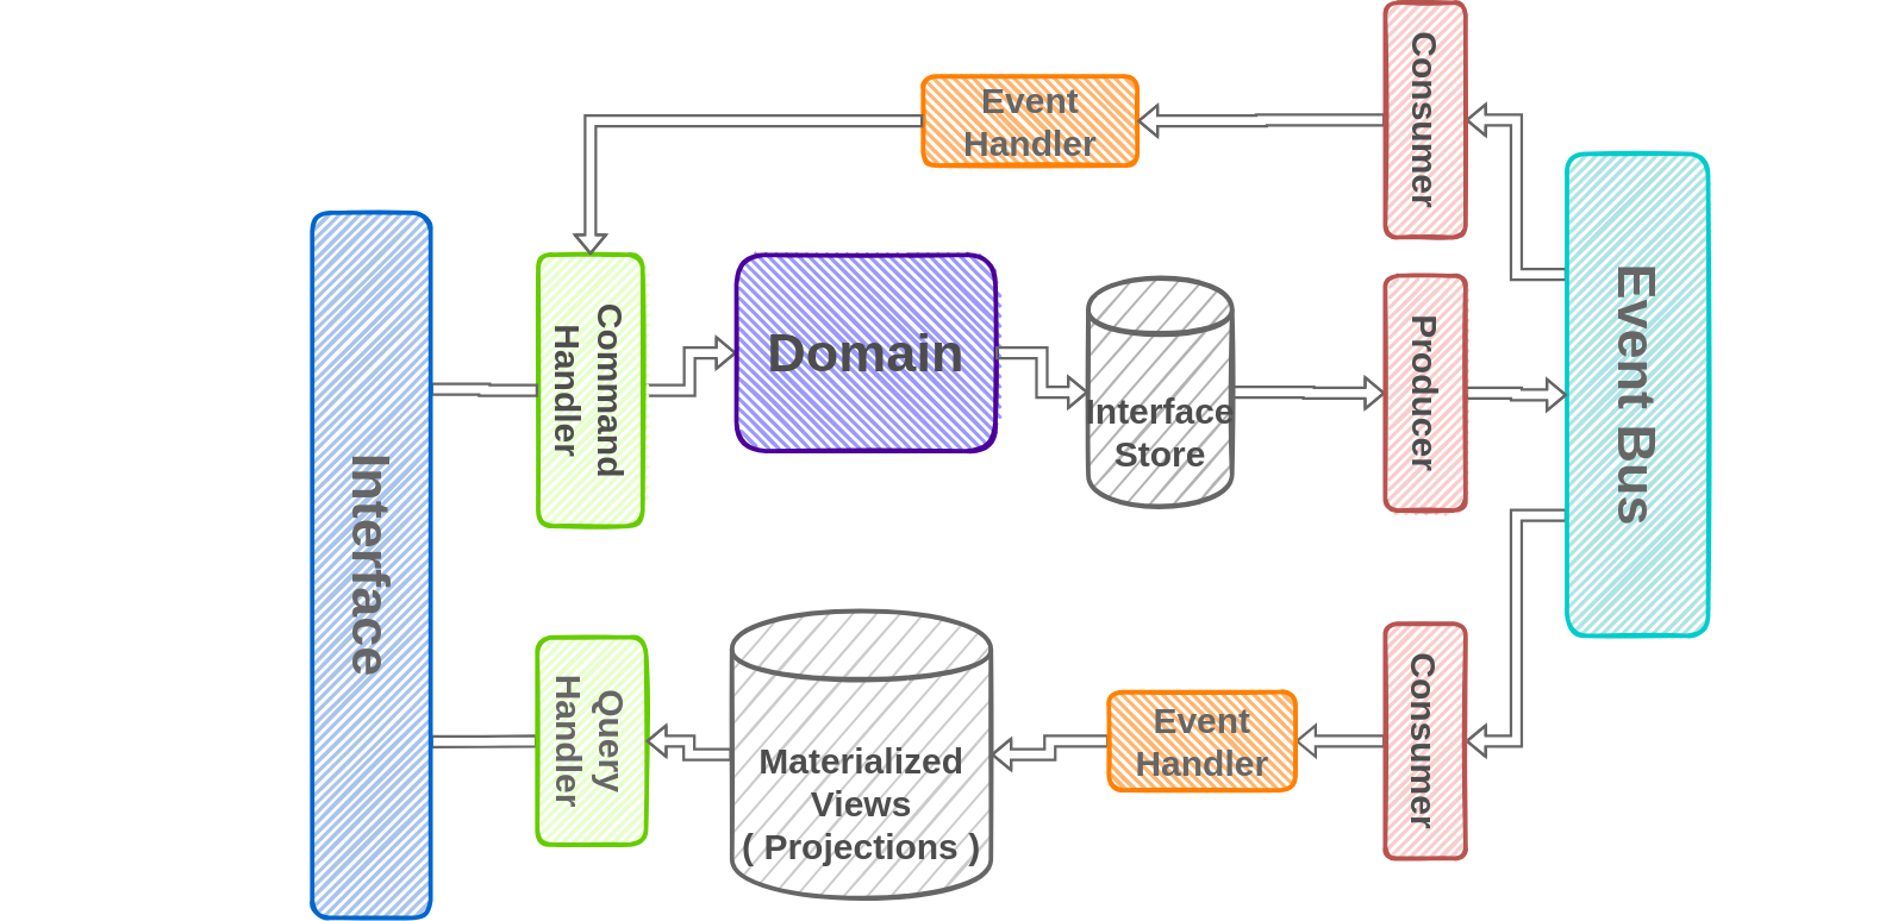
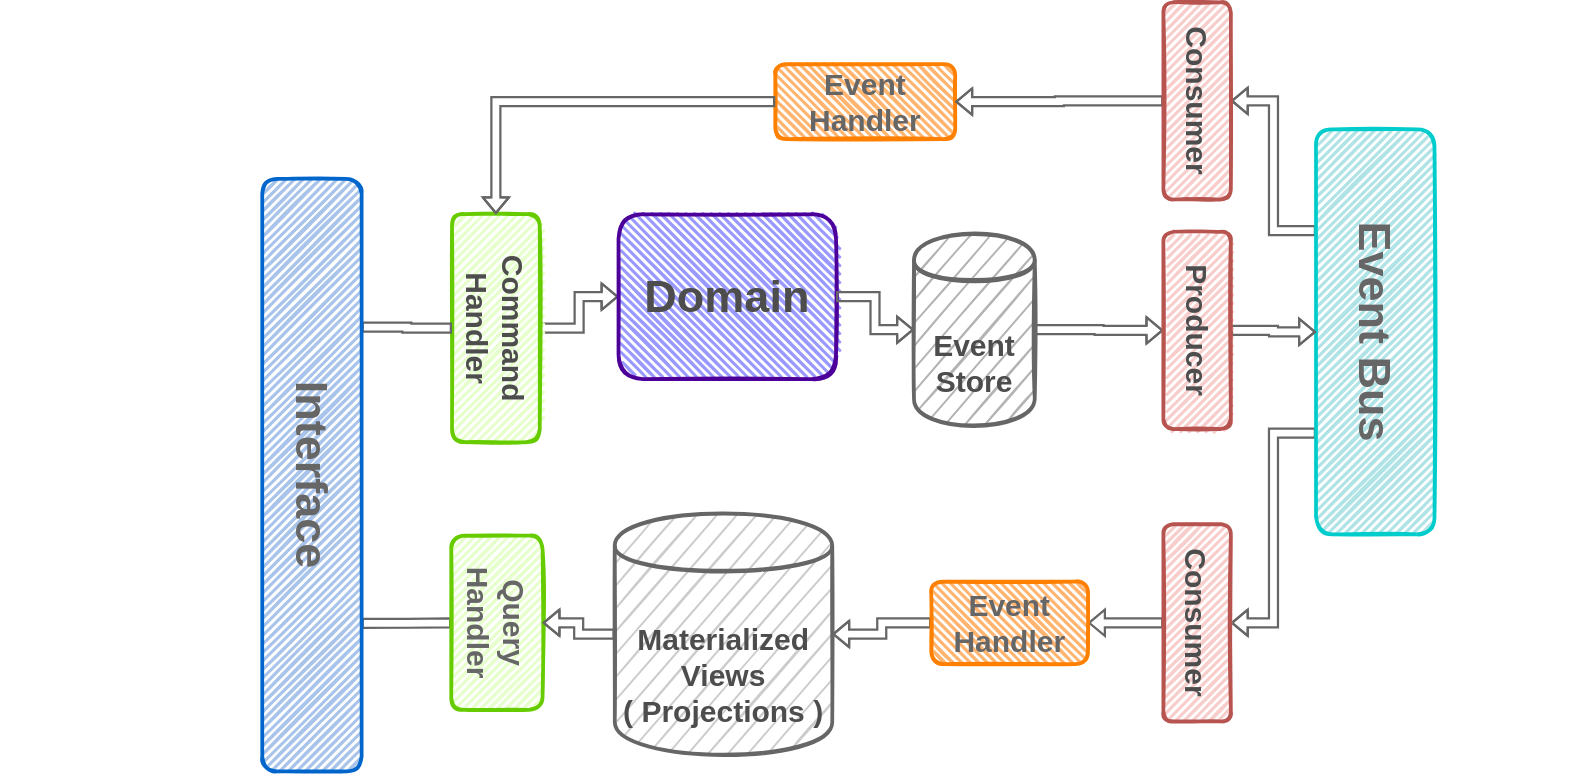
  <mxCell id="0" />
  <mxCell id="1" parent="0" />
  <mxCell id="2" style="edgeStyle=orthogonalEdgeStyle;rounded=0;orthogonalLoop=1;jettySize=auto;html=1;exitX=1;exitY=0.5;exitDx=0;exitDy=0;entryX=0.5;entryY=1;entryDx=0;entryDy=0;strokeWidth=3;fontSize=25;fontColor=#666666;startArrow=none;shape=flexArrow;startFill=0;strokeColor=#666666;" edge="1" parent="1" source="3" target="22"><mxGeometry relative="1" as="geometry" /></mxCell>
- <mxCell id="3" value="&lt;font color=&quot;#4d4d4d&quot; style=&quot;font-size: 40px;&quot;&gt;&lt;b&gt;Interface Store&lt;/b&gt;&lt;/font&gt;" style="shape=datastore;whiteSpace=wrap;html=1;sketch=1;fillColor=#B3B3B3;strokeColor=#666666;strokeWidth=5;" vertex="1" parent="1"><mxGeometry x="1218" y="245.75" width="161" height="256.5" as="geometry" /></mxCell>
+ <mxCell id="3" value="&lt;font color=&quot;#4d4d4d&quot; style=&quot;font-size: 40px;&quot;&gt;&lt;b&gt;Event Store&lt;/b&gt;&lt;/font&gt;" style="shape=datastore;whiteSpace=wrap;html=1;sketch=1;fillColor=#B3B3B3;strokeColor=#666666;strokeWidth=5;" vertex="1" parent="1"><mxGeometry x="1218" y="245.75" width="161" height="256.5" as="geometry" /></mxCell>
  <mxCell id="4" style="edgeStyle=orthogonalEdgeStyle;shape=flexArrow;rounded=0;orthogonalLoop=1;jettySize=auto;html=1;exitX=0.5;exitY=1;exitDx=0;exitDy=0;strokeWidth=3;fontSize=25;fontColor=#666666;strokeColor=#666666;" edge="1" parent="1" source="24" target="16"><mxGeometry relative="1" as="geometry" /></mxCell>
  <mxCell id="5" style="edgeStyle=orthogonalEdgeStyle;shape=flexArrow;rounded=0;orthogonalLoop=1;jettySize=auto;html=1;exitX=0.75;exitY=1;exitDx=0;exitDy=0;entryX=0.5;entryY=0;entryDx=0;entryDy=0;strokeWidth=3;fontSize=25;fontColor=#666666;startArrow=none;startFill=0;strokeColor=#666666;" edge="1" parent="1" source="7" target="24"><mxGeometry relative="1" as="geometry" /></mxCell>
  <mxCell id="6" style="edgeStyle=orthogonalEdgeStyle;shape=flexArrow;rounded=0;orthogonalLoop=1;jettySize=auto;html=1;exitX=0.25;exitY=1;exitDx=0;exitDy=0;entryX=0.5;entryY=0;entryDx=0;entryDy=0;strokeWidth=3;fontSize=25;fontColor=#666666;startArrow=none;startFill=0;strokeColor=#666666;" edge="1" parent="1" source="7" target="26"><mxGeometry relative="1" as="geometry" /></mxCell>
  <mxCell id="7" value="&lt;font color=&quot;#666666&quot; style=&quot;font-size: 60px;&quot;&gt;&lt;b&gt;Event Bus&lt;/b&gt;&lt;/font&gt;" style="rounded=1;whiteSpace=wrap;html=1;strokeWidth=5;fillWeight=4;hachureGap=8;hachureAngle=45;fillColor=#b0e3e6;sketch=1;strokeColor=#00CCCC;rotation=90;" vertex="1" parent="1"><mxGeometry x="1563" y="298" width="540" height="158" as="geometry" /></mxCell>
  <mxCell id="8" style="edgeStyle=orthogonalEdgeStyle;shape=flexArrow;rounded=0;orthogonalLoop=1;jettySize=auto;html=1;exitX=0.5;exitY=0;exitDx=0;exitDy=0;strokeWidth=3;fontSize=25;fontColor=#666666;startArrow=none;startFill=0;strokeColor=#666666;" edge="1" parent="1" source="9" target="21"><mxGeometry relative="1" as="geometry" /></mxCell>
  <mxCell id="9" value="&lt;font size=&quot;1&quot; color=&quot;#4d4d4d&quot; style=&quot;&quot;&gt;&lt;b style=&quot;font-size: 40px;&quot;&gt;Command Handler&lt;/b&gt;&lt;/font&gt;" style="rounded=1;whiteSpace=wrap;html=1;strokeWidth=5;fillWeight=4;hachureGap=8;hachureAngle=45;fillColor=#E6FFCC;sketch=1;strokeColor=#66CC00;rotation=90;" vertex="1" parent="1"><mxGeometry x="508.5" y="313.5" width="304" height="117" as="geometry" /></mxCell>
  <mxCell id="10" value="&lt;font color=&quot;#666666&quot; style=&quot;&quot;&gt;&lt;font style=&quot;font-size: 40px;&quot;&gt;&lt;b&gt;Event Handler&lt;/b&gt;&lt;/font&gt;&lt;br&gt;&lt;/font&gt;" style="rounded=1;whiteSpace=wrap;html=1;strokeWidth=5;fillWeight=4;hachureGap=8;hachureAngle=45;fillColor=#FFB570;sketch=1;strokeColor=#FF8000;rotation=0;" vertex="1" parent="1"><mxGeometry x="1033" y="20" width="240" height="100" as="geometry" /></mxCell>
  <mxCell id="11" value="" style="edgeStyle=segmentEdgeStyle;endArrow=classic;html=1;rounded=0;fontSize=20;fontColor=#666666;shape=flexArrow;strokeWidth=3;strokeColor=#666666;" edge="1" parent="1" source="10" target="9"><mxGeometry width="50" height="50" relative="1" as="geometry"><mxPoint x="1034" y="178" as="sourcePoint" /><mxPoint x="703" y="174" as="targetPoint" /></mxGeometry></mxCell>
  <mxCell id="12" style="edgeStyle=orthogonalEdgeStyle;shape=flexArrow;rounded=0;orthogonalLoop=1;jettySize=auto;html=1;exitX=0.25;exitY=0;exitDx=0;exitDy=0;entryX=0.5;entryY=1;entryDx=0;entryDy=0;strokeColor=#666666;strokeWidth=3;fontSize=30;fontColor=#4D4D4D;startArrow=none;startFill=0;endArrow=none;endFill=0;" edge="1" parent="1" source="14" target="9"><mxGeometry relative="1" as="geometry" /></mxCell>
  <mxCell id="13" style="edgeStyle=orthogonalEdgeStyle;shape=flexArrow;rounded=0;orthogonalLoop=1;jettySize=auto;html=1;exitX=0.75;exitY=0;exitDx=0;exitDy=0;entryX=0.5;entryY=1;entryDx=0;entryDy=0;strokeColor=#666666;strokeWidth=3;fontSize=30;fontColor=#4D4D4D;startArrow=none;startFill=0;endArrow=none;endFill=0;" edge="1" parent="1" source="14" target="18"><mxGeometry relative="1" as="geometry" /></mxCell>
  <mxCell id="14" value="&lt;font size=&quot;1&quot; style=&quot;&quot;&gt;&lt;b style=&quot;font-size: 60px;&quot;&gt;Interface&lt;/b&gt;&lt;/font&gt;" style="rounded=1;whiteSpace=wrap;html=1;strokeWidth=5;fillWeight=4;hachureGap=8;hachureAngle=45;fillColor=#A9C4EB;sketch=1;strokeColor=#0066CC;fontSize=20;fontColor=#666666;rotation=90;" vertex="1" parent="1"><mxGeometry x="20.25" y="501.75" width="790" height="132.5" as="geometry" /></mxCell>
  <mxCell id="15" style="edgeStyle=orthogonalEdgeStyle;shape=flexArrow;rounded=0;orthogonalLoop=1;jettySize=auto;html=1;exitX=0;exitY=0.5;exitDx=0;exitDy=0;strokeWidth=3;fontSize=25;fontColor=#666666;startArrow=none;startFill=0;strokeColor=#666666;" edge="1" parent="1" source="16" target="17"><mxGeometry relative="1" as="geometry" /></mxCell>
  <mxCell id="16" value="&lt;font color=&quot;#666666&quot; style=&quot;&quot;&gt;&lt;font style=&quot;font-size: 40px;&quot;&gt;&lt;b&gt;Event Handler&lt;/b&gt;&lt;/font&gt;&lt;br&gt;&lt;/font&gt;" style="rounded=1;whiteSpace=wrap;html=1;strokeWidth=5;fillWeight=4;hachureGap=8;hachureAngle=45;fillColor=#FFB570;sketch=1;strokeColor=#FF8000;rotation=0;" vertex="1" parent="1"><mxGeometry x="1241" y="709.87" width="209" height="110" as="geometry" /></mxCell>
  <mxCell id="17" value="&lt;font size=&quot;1&quot; color=&quot;#4d4d4d&quot; style=&quot;&quot;&gt;&lt;b style=&quot;font-size: 40px;&quot;&gt;Materialized Views&lt;br&gt;( Projections )&lt;br&gt;&lt;/b&gt;&lt;/font&gt;" style="shape=datastore;whiteSpace=wrap;html=1;sketch=1;fillColor=#CCCCCC;strokeColor=#666666;strokeWidth=5;fontColor=#333333;" vertex="1" parent="1"><mxGeometry x="819" y="618.56" width="290" height="322.63" as="geometry" /></mxCell>
  <mxCell id="18" value="&lt;font color=&quot;#666666&quot; style=&quot;font-size: 40px;&quot;&gt;&lt;b&gt;Query Handler&lt;/b&gt;&lt;/font&gt;" style="rounded=1;whiteSpace=wrap;html=1;strokeWidth=5;fillWeight=4;hachureGap=8;hachureAngle=45;fillColor=#E6FFCC;sketch=1;strokeColor=#66CC00;rotation=90;" vertex="1" parent="1"><mxGeometry x="545.75" y="704" width="232.25" height="121.75" as="geometry" /></mxCell>
  <mxCell id="19" style="edgeStyle=orthogonalEdgeStyle;shape=flexArrow;rounded=0;orthogonalLoop=1;jettySize=auto;html=1;exitX=0;exitY=0.5;exitDx=0;exitDy=0;entryX=0.5;entryY=0;entryDx=0;entryDy=0;strokeWidth=3;fontSize=25;fontColor=#666666;strokeColor=#666666;" edge="1" parent="1" source="17" target="18"><mxGeometry relative="1" as="geometry" /></mxCell>
  <mxCell id="20" style="edgeStyle=orthogonalEdgeStyle;shape=flexArrow;rounded=0;orthogonalLoop=1;jettySize=auto;html=1;entryX=0.5;entryY=1;entryDx=0;entryDy=0;strokeWidth=3;fontSize=25;fontColor=#666666;exitX=0.5;exitY=0;exitDx=0;exitDy=0;strokeColor=#666666;" edge="1" parent="1" source="22" target="7"><mxGeometry relative="1" as="geometry"><mxPoint x="1654" y="284" as="sourcePoint" /></mxGeometry></mxCell>
  <mxCell id="21" value="&lt;font size=&quot;1&quot; color=&quot;#4d4d4d&quot; style=&quot;&quot;&gt;&lt;b style=&quot;font-size: 60px;&quot;&gt;Domain&lt;/b&gt;&lt;/font&gt;" style="rounded=1;whiteSpace=wrap;html=1;strokeWidth=5;fillWeight=4;hachureGap=8;hachureAngle=45;fillColor=#9999FF;sketch=1;sketch=1;strokeColor=#4C0099;align=center;" vertex="1" parent="1"><mxGeometry x="824" y="220" width="290" height="220" as="geometry" /></mxCell>
  <mxCell id="22" value="&lt;font color=&quot;#4d4d4d&quot; style=&quot;font-size: 40px;&quot;&gt;&lt;b&gt;Producer&lt;/b&gt;&lt;/font&gt;" style="rounded=1;whiteSpace=wrap;html=1;strokeWidth=5;fillWeight=4;hachureGap=8;hachureAngle=45;fillColor=#f8cecc;sketch=1;sketch=1;strokeColor=#b85450;rotation=90;" vertex="1" parent="1"><mxGeometry x="1464" y="330" width="263" height="90" as="geometry" /></mxCell>
  <mxCell id="23" style="edgeStyle=orthogonalEdgeStyle;shape=flexArrow;rounded=0;orthogonalLoop=1;jettySize=auto;html=1;strokeWidth=3;fontSize=25;fontColor=#666666;strokeColor=#666666;" edge="1" parent="1" source="21" target="3"><mxGeometry relative="1" as="geometry"><mxPoint x="1124" y="384" as="sourcePoint" /><mxPoint x="1228" y="421.5" as="targetPoint" /></mxGeometry></mxCell>
  <mxCell id="24" value="&lt;font color=&quot;#4d4d4d&quot; style=&quot;font-size: 40px;&quot;&gt;&lt;b&gt;Consumer&lt;/b&gt;&lt;/font&gt;" style="rounded=1;whiteSpace=wrap;html=1;strokeWidth=5;fillWeight=4;hachureGap=8;hachureAngle=45;fillColor=#f8cecc;sketch=1;sketch=1;strokeColor=#b85450;rotation=90;" vertex="1" parent="1"><mxGeometry x="1464" y="719.87" width="263" height="90" as="geometry" /></mxCell>
  <mxCell id="25" style="edgeStyle=orthogonalEdgeStyle;shape=flexArrow;rounded=0;orthogonalLoop=1;jettySize=auto;html=1;exitX=0.5;exitY=1;exitDx=0;exitDy=0;entryX=1;entryY=0.5;entryDx=0;entryDy=0;strokeWidth=3;fontSize=25;fontColor=#666666;startArrow=none;startFill=0;strokeColor=#666666;" edge="1" parent="1" source="26" target="10"><mxGeometry relative="1" as="geometry" /></mxCell>
  <mxCell id="26" value="&lt;font color=&quot;#4d4d4d&quot; style=&quot;font-size: 40px;&quot;&gt;&lt;b&gt;Consumer&lt;/b&gt;&lt;/font&gt;" style="rounded=1;whiteSpace=wrap;html=1;strokeWidth=5;fillWeight=4;hachureGap=8;hachureAngle=45;fillColor=#f8cecc;sketch=1;sketch=1;strokeColor=#b85450;rotation=90;" vertex="1" parent="1"><mxGeometry x="1464" y="24" width="263" height="90" as="geometry" /></mxCell>
